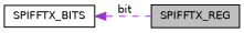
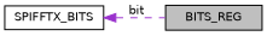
  digraph {
    rankdir=LR
    node [color=black fontname=Helvetica fontsize=10 shape=record style=filled]
-   n1 [fillcolor=grey75 fontcolor=black height=0.2 label=SPIFFTX_REG width=0.4]
+   n1 [fillcolor=grey75 fontcolor=black height=0.2 label=BITS_REG width=0.4]
    n2 [fillcolor=white height=0.2 label=SPIFFTX_BITS width=0.4]
    n2 -> n1 [color=darkorchid3 dir=back fontname=Helvetica fontsize=10 label=" bit" labelfontname=Helvetica labelfontsize=10 style=dashed]
  }
